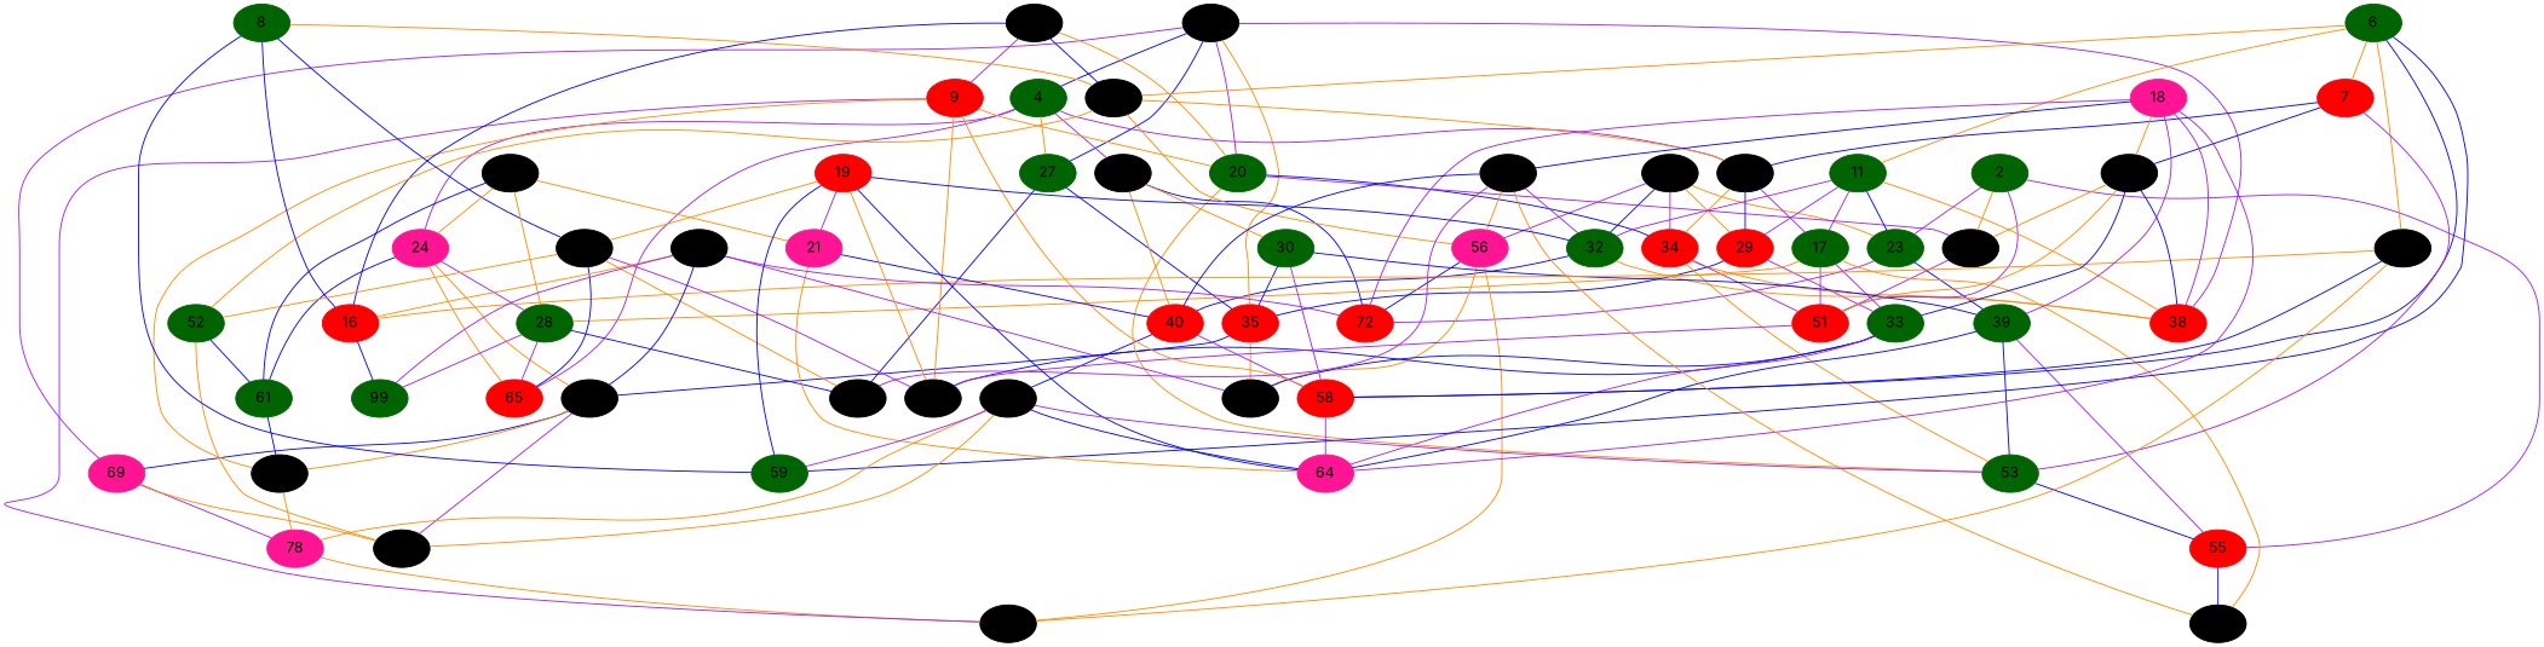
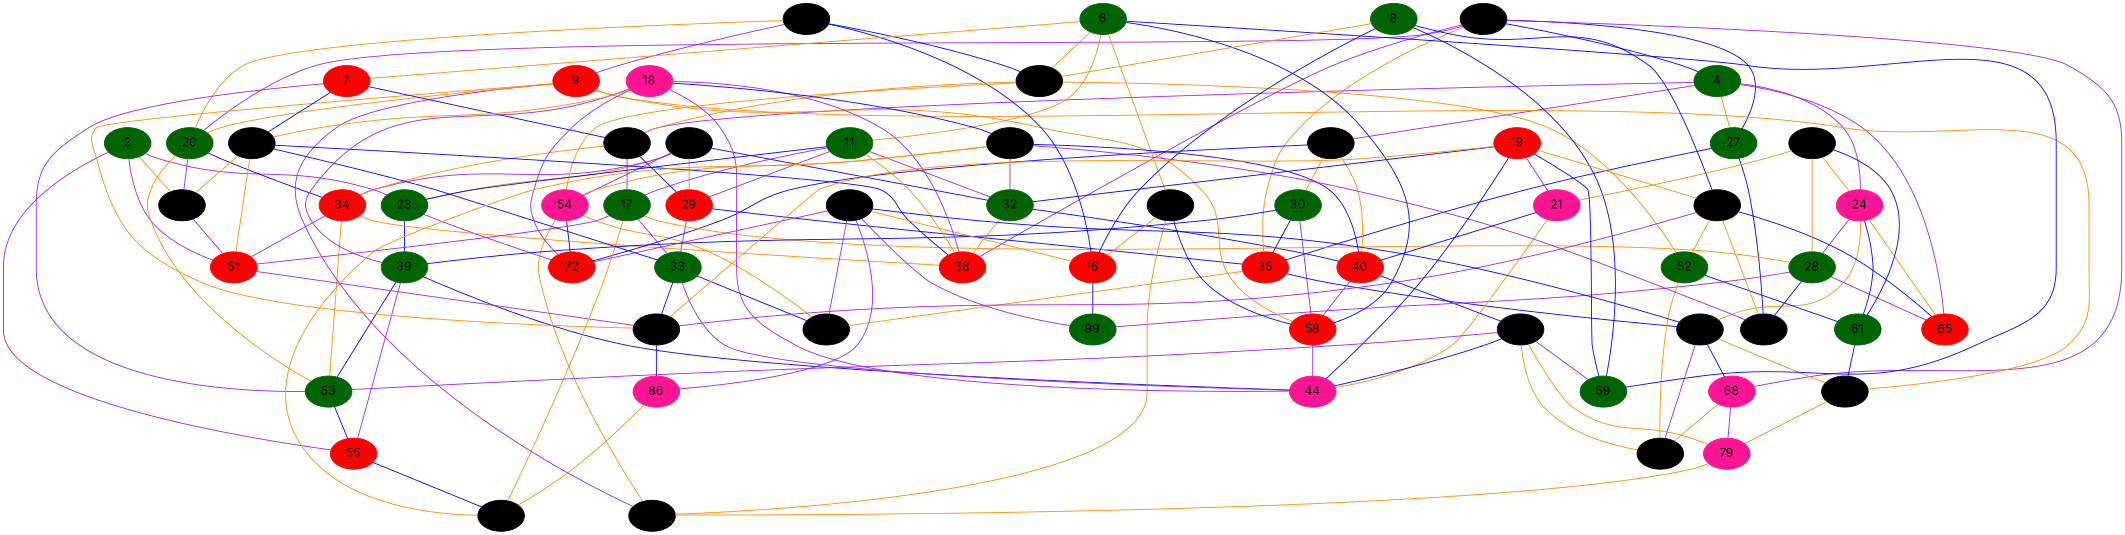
  graph {
    fontname=Inter
    node [color=black fontname=Inter style=filled]
    edge [color=darkorange fontname=Inter]
    1 [super="+75"]
    23 [color=darkgreen super="+92"]
    29 [color=red super="+62"]
    32 [color=darkgreen super="+50"]
    34 [color=red super="+44"]
-   54 [color=deeppink super="+83" label=56]
+   54 [color=deeppink super="+83"]
    72 [color=red super="+76"]
    39 [color=darkgreen super="+84"]
    35 [color=red super="+88"]
    33 [color=darkgreen super="+46"]
    38 [color=red super="+95"]
    40 [color=red super="+85"]
    51 [color=red super="+80"]
    53 [color=darkgreen super="+69"]
    82
    97
    2 [color=darkgreen]
    41
    55 [color=red]
    60 [super="+73"]
    87
    3 [super="+56"]
    4 [color=darkgreen super="+63"]
    20 [color=darkgreen super="+43"]
    27 [color=darkgreen]
-   68 [color=deeppink label=69]
+   68 [color=deeppink]
    15 [super="+45"]
    24 [color=deeppink super="+98"]
    25
    65 [color=red]
    90
    57 [super="+91"]
-   78 [color=deeppink]
+   78 [color=deeppink label=79]
    94
    17 [color=darkgreen super="+70"]
    28 [color=darkgreen super="+100"]
    61 [color=darkgreen]
    30 [color=darkgreen]
    9 [color=red super="+49"]
    58 [color=red super="+77"]
    66
    5
    13 [super="+93"]
    16 [color=red super="+96"]
    52 [color=darkgreen]
    99 [color=darkgreen]
    6 [color=darkgreen super="+37"]
    7 [color=red]
    10
    11 [color=darkgreen super="+36"]
    59 [color=darkgreen]
    31 [super="+67"]
-   64 [color=deeppink super="+71"]
+   64 [color=deeppink super="+71" label=44]
    8 [color=darkgreen]
    22 [super="+42"]
+   86 [color=deeppink]
    12
    21 [color=deeppink]
    14 [super="+89"]
    18 [color=deeppink super="+47"]
    26 [super="+81"]
    19 [color=red super="+79"]
    48 [super="+74"]
    1 -- 23
    1 -- 29 [weight=2]
    1 -- 32 [color=blue]
    1 -- 34 [color=purple]
    1 -- 54 [color=purple]
    23 -- 72 [color=purple weight=2]
    23 -- 39 [color=blue]
    29 -- 35 [color=blue]
    29 -- 33 [color=purple]
    32 -- 38
    32 -- 40 [color=blue]
    34 -- 38
    34 -- 51 [color=purple]
    34 -- 53
    54 -- 72 [color=blue]
    54 -- 82
    54 -- 97
    39 -- 53 [color=blue]
    39 -- 55 [color=purple]
    39 -- 64 [color=blue]
    35 -- 97
    35 -- 57 [color=blue]
    33 -- 97 [color=blue]
    33 -- 60 [color=blue]
    33 -- 64 [color=purple]
    40 -- 58 [color=purple]
    40 -- 48 [color=blue]
    51 -- 60 [color=purple]
    53 -- 55 [color=blue]
    2 -- 23 [color=purple]
    2 -- 51 [color=purple]
    2 -- 41
    2 -- 55 [color=purple]
    41 -- 51 [color=purple]
    55 -- 87 [color=blue]
+   60 -- 86 [color=blue]
    3 -- 35
    3 -- 38 [color=purple]
    3 -- 4 [color=blue]
    3 -- 20 [color=purple]
    3 -- 27 [color=blue]
    3 -- 68 [color=purple]
    4 -- 27
    4 -- 15 [color=purple]
    4 -- 24 [color=purple]
    4 -- 25 [color=purple]
    4 -- 65 [color=purple]
    20 -- 34 [color=blue]
    20 -- 53
    20 -- 41 [color=purple]
    27 -- 35 [color=blue]
    27 -- 90 [color=blue]
    68 -- 78 [color=purple]
    68 -- 94
    15 -- 29 [color=blue]
    15 -- 34
    15 -- 17 [color=purple]
    24 -- 65
    24 -- 57
    24 -- 28 [color=purple]
    24 -- 61 [color=blue]
    25 -- 72 [color=blue]
    25 -- 40
    25 -- 30
    57 -- 68 [color=blue]
    57 -- 94 [color=purple]
    57 -- 66
    78 -- 82
    17 -- 33 [color=purple]
    17 -- 51 [color=purple]
    17 -- 87
    17 -- 28
    28 -- 65 [color=purple]
    28 -- 90 [color=blue]
    28 -- 99 [color=purple]
    61 -- 66 [color=blue]
    30 -- 39 [color=blue]
    30 -- 35 [color=blue]
    30 -- 58 [color=purple]
    9 -- 82 [color=purple]
    9 -- 60
    9 -- 20
    9 -- 58
    9 -- 66
    58 -- 64 [color=purple]
    66 -- 78
    5 -- 20
    5 -- 9 [color=purple]
    5 -- 13 [color=blue]
    5 -- 16 [color=blue]
    13 -- 54
    13 -- 15
    13 -- 52
    16 -- 99 [color=blue weight=2]
    52 -- 94
    52 -- 61 [color=blue]
    6 -- 58 [color=blue]
    6 -- 13
    6 -- 7
    6 -- 10
    6 -- 11
    6 -- 59 [color=blue]
    7 -- 53 [color=purple]
    7 -- 15 [color=blue]
    7 -- 31 [color=blue]
    10 -- 82
    10 -- 58 [color=blue]
    10 -- 16
    11 -- 23 [color=blue]
    11 -- 29 [color=purple]
    11 -- 32 [color=purple]
    11 -- 38
    11 -- 17 [color=purple]
    31 -- 33 [color=blue]
    31 -- 38 [color=blue]
    31 -- 51
    31 -- 41
    8 -- 13
    8 -- 16 [color=blue]
    8 -- 59 [color=blue]
    8 -- 22 [color=blue]
    22 -- 60 [color=purple]
    22 -- 65 [color=blue]
    22 -- 90
    22 -- 52
+   86 -- 87
    12 -- 24
    12 -- 28
    12 -- 61 [color=blue]
    12 -- 21
    21 -- 40 [color=blue]
    21 -- 64
    14 -- 72 [color=purple]
    14 -- 97 [color=purple]
    14 -- 57 [color=blue]
    14 -- 16
    14 -- 99 [color=purple]
+   14 -- 86 [color=purple]
    18 -- 72 [color=purple]
    18 -- 39 [color=purple]
    18 -- 38 [color=purple]
    18 -- 31
    18 -- 64 [color=purple]
    18 -- 26 [color=blue]
    26 -- 32 [color=purple]
    26 -- 54
    26 -- 40 [color=blue]
    26 -- 87
    26 -- 90 [color=purple]
    19 -- 32 [color=blue]
    19 -- 60
    19 -- 59 [color=blue]
    19 -- 64 [color=blue]
    19 -- 22
    19 -- 21 [color=purple]
    48 -- 53 [color=purple]
    48 -- 78
    48 -- 94
    48 -- 59 [color=purple]
    48 -- 64 [color=blue]
  }
